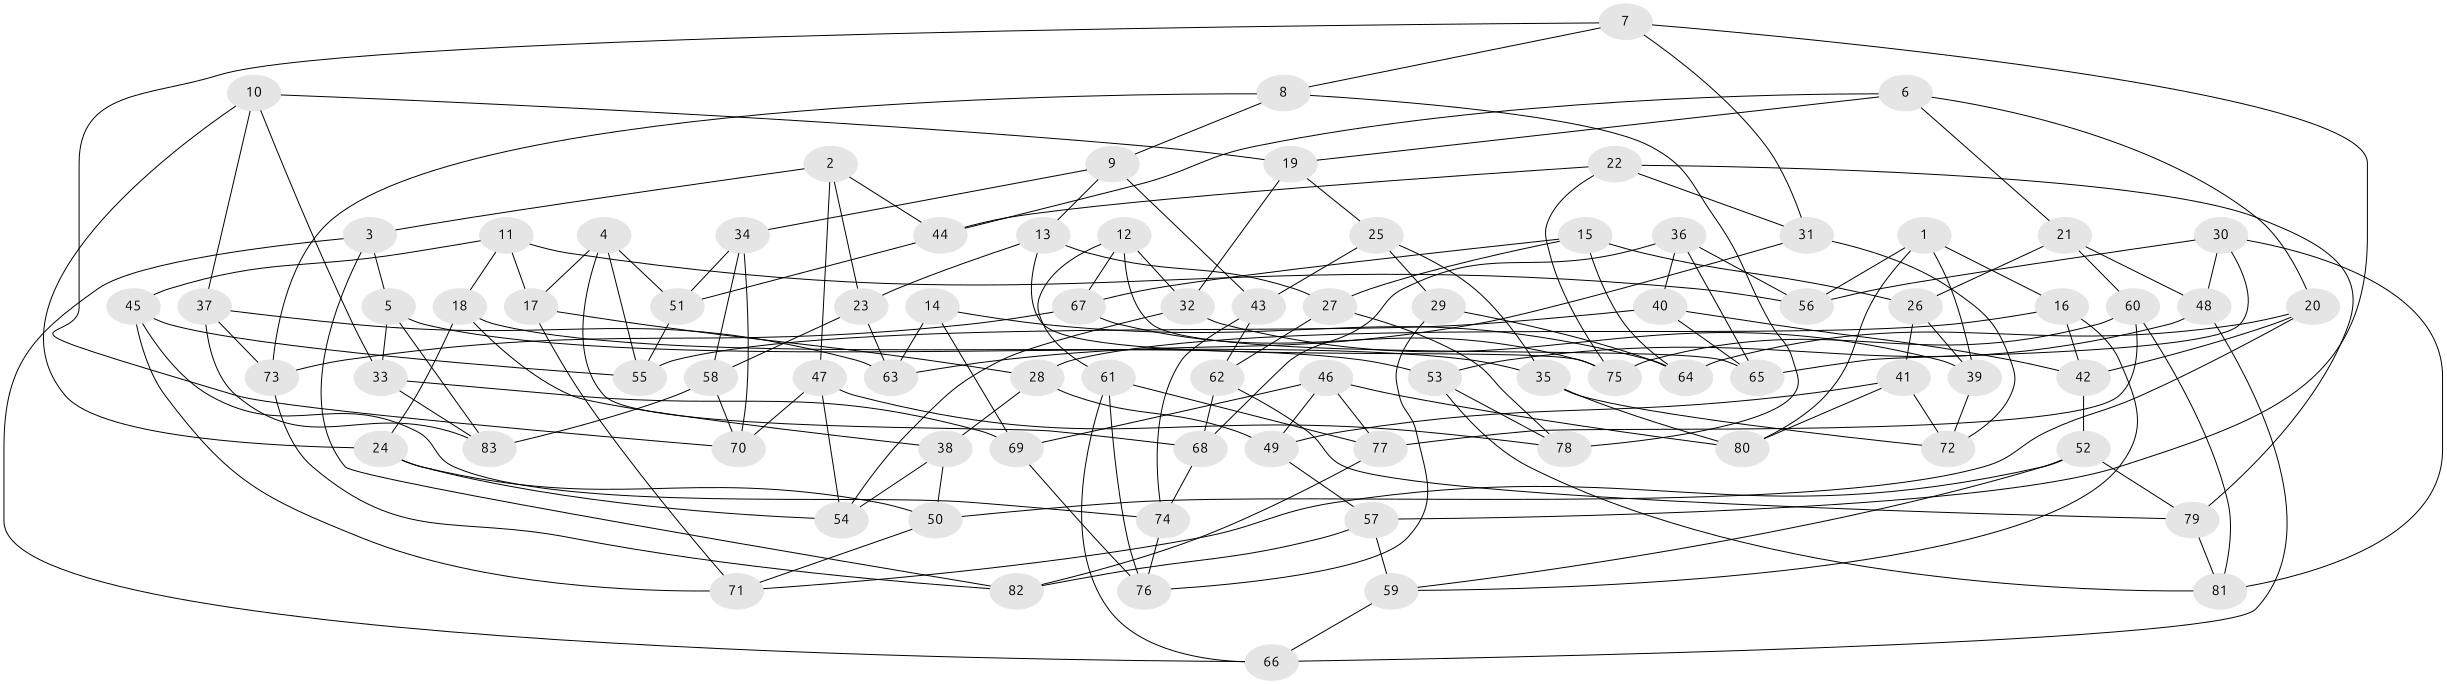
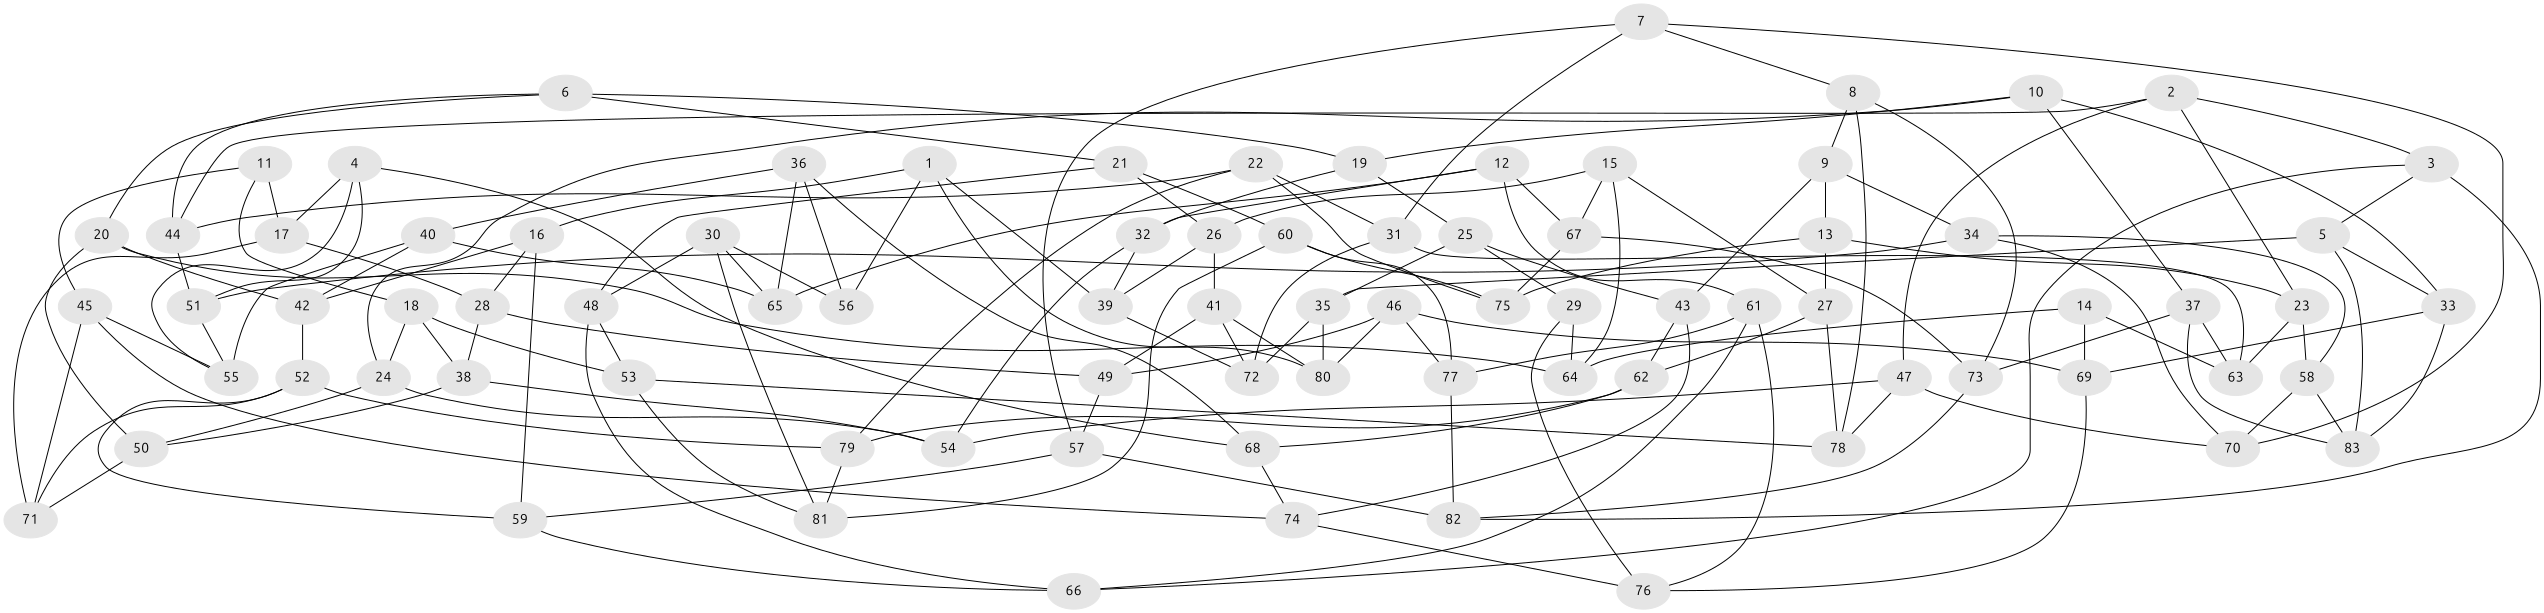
  graph {
    fontname=Ubuntu
    node [color=gray90 fontname=Ubuntu style=filled]
    edge [fontname=Ubuntu]
    1
    16
    39
    56
    80
    28
    42
    59
    72
    2
    3
    23
    44
    47
    5
    66
    82
    63
    58
    51
    70
    78
    54
    33
    35
    83
    4
    17
    55
    68
    71
    74
    69
    6
    19
    20
    21
    32
    25
    64
    50
    26
    48
    60
    7
    8
    31
    57
    9
    73
    13
    34
    43
    27
    75
    62
    10
    24
    37
    11
    18
    45
    38
    53
    12
    61
    65
    67
    76
    77
    14
    29
    15
    41
    49
    52
    81
    22
    79
    30
    36
    40
    46
    1 -- 16
    1 -- 39
    1 -- 56
    1 -- 80
    16 -- 28
    16 -- 42
    16 -- 59
    39 -- 72
    28 -- 38
    28 -- 49
    42 -- 52
    59 -- 66
    2 -- 3
    2 -- 23
    2 -- 44
    2 -- 47
    3 -- 5
    3 -- 66
    3 -- 82
    23 -- 63
    23 -- 58
    44 -- 51
    47 -- 70
    47 -- 78
    47 -- 54
    5 -- 33
    5 -- 35
    5 -- 83
    58 -- 70
    58 -- 83
    51 -- 55
    33 -- 83
    33 -- 69
    35 -- 80
    35 -- 72
    4 -- 51
    4 -- 17
    4 -- 55
    4 -- 68
    17 -- 28
    17 -- 71
    68 -- 74
    74 -- 76
    69 -- 76
    6 -- 44
    6 -- 19
    6 -- 20
    6 -- 21
    19 -- 32
    19 -- 25
    20 -- 42
    20 -- 64
    20 -- 50
    21 -- 26
    21 -- 48
    21 -- 60
    32 -- 39
    32 -- 54
    25 -- 35
    25 -- 43
    25 -- 29
    50 -- 71
    26 -- 39
    26 -- 41
    48 -- 66
    48 -- 53
    60 -- 75
    60 -- 77
    60 -- 81
    7 -- 70
    7 -- 8
    7 -- 31
    7 -- 57
    8 -- 78
    8 -- 9
    8 -- 73
    31 -- 72
    31 -- 63
    57 -- 59
    57 -- 82
    9 -- 13
    9 -- 34
    9 -- 43
    73 -- 82
    13 -- 23
    13 -- 27
    13 -- 75
    34 -- 58
    34 -- 51
    34 -- 70
    43 -- 74
    43 -- 62
    27 -- 78
    27 -- 62
    62 -- 68
    62 -- 79
    10 -- 33
    10 -- 19
    10 -- 24
    10 -- 37
    24 -- 54
    24 -- 50
    37 -- 63
    37 -- 83
    37 -- 73
-   11 -- 56
    11 -- 17
    11 -- 18
    11 -- 45
    18 -- 24
    18 -- 38
    18 -- 53
    45 -- 55
    45 -- 71
    45 -- 74
    38 -- 54
    38 -- 50
    53 -- 78
    53 -- 81
    12 -- 32
    12 -- 61
    12 -- 65
    12 -- 67
    61 -- 66
    61 -- 76
    61 -- 77
    67 -- 73
    67 -- 75
    77 -- 82
    14 -- 63
    14 -- 69
    14 -- 64
    29 -- 64
    29 -- 76
    15 -- 64
    15 -- 26
    15 -- 27
    15 -- 67
    41 -- 80
    41 -- 72
    41 -- 49
    49 -- 57
    52 -- 59
    52 -- 71
    52 -- 79
    22 -- 44
    22 -- 31
    22 -- 75
    22 -- 79
    79 -- 81
    30 -- 56
    30 -- 48
    30 -- 65
    30 -- 81
    36 -- 56
    36 -- 68
    36 -- 65
    36 -- 40
    40 -- 42
    40 -- 55
    40 -- 65
    46 -- 80
    46 -- 69
    46 -- 77
    46 -- 49
  }
